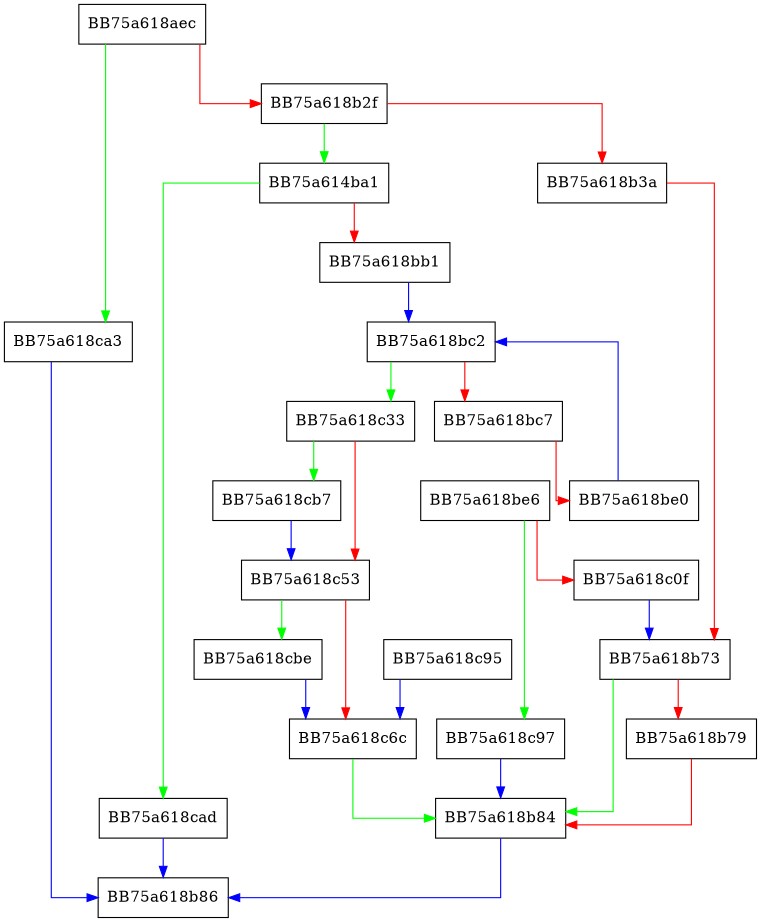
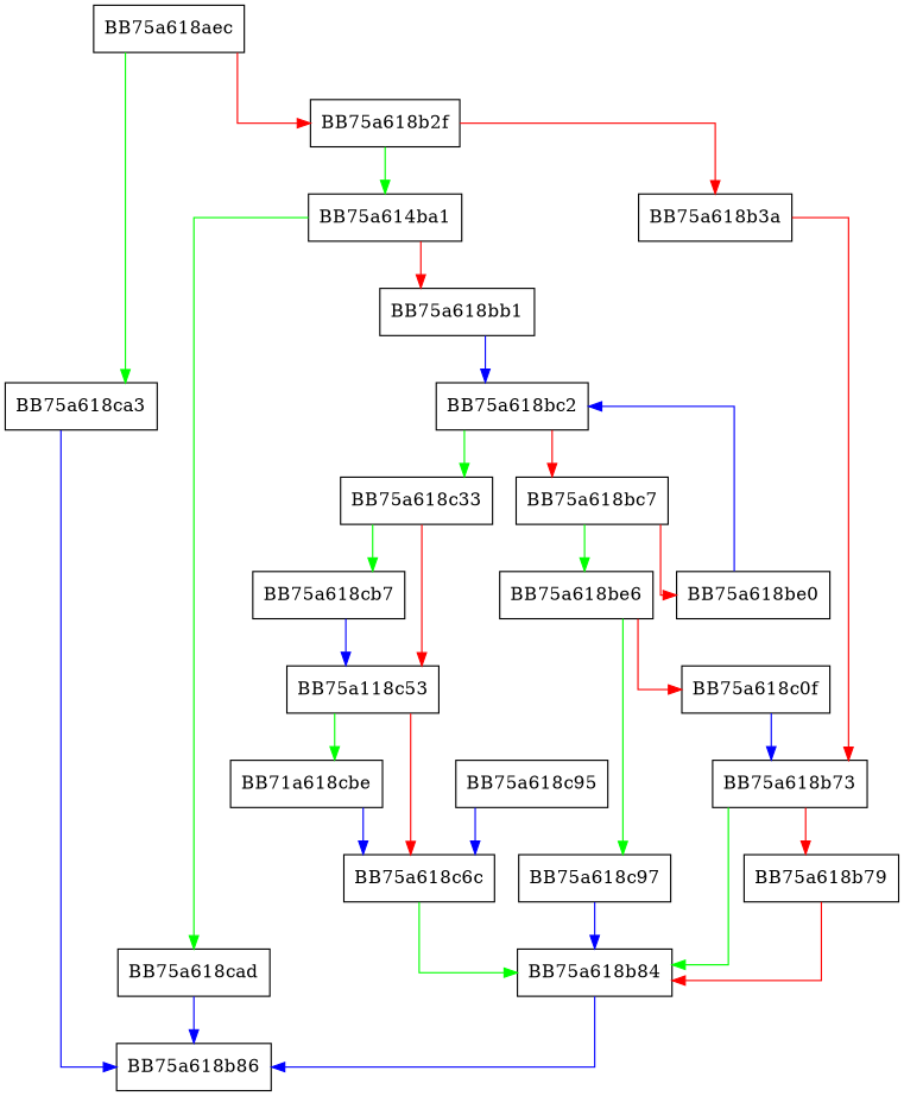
  digraph {
    splines=ortho
    node [shape=box]
    edge [color=red]
    BB75a618aec
    BB75a618ca3
    BB75a618b2f
    BB75a618b86
    n5 [label=BB75a614ba1]
    BB75a618b3a
    BB75a618cad
    BB75a618bb1
    BB75a618b73
    BB75a618bc2
    BB75a618b84
    BB75a618b79
    BB75a618c33
    BB75a618bc7
    BB75a618cb7
-   BB75a618c53
+   BB75a618c53 [label=BB75a118c53]
    BB75a618be6
    BB75a618be0
-   BB75a618cbe
+   BB75a618cbe [label=BB71a618cbe]
    BB75a618c6c
    BB75a618c97
    BB75a618c0f
    BB75a618c95
    BB75a618aec -> BB75a618ca3 [color=green]
    BB75a618aec -> BB75a618b2f
    BB75a618ca3 -> BB75a618b86 [color=blue]
    BB75a618b2f -> n5 [color=green]
    BB75a618b2f -> BB75a618b3a
    n5 -> BB75a618cad [color=green]
    n5 -> BB75a618bb1
    BB75a618b3a -> BB75a618b73
    BB75a618cad -> BB75a618b86 [color=blue]
    BB75a618bb1 -> BB75a618bc2 [color=blue]
    BB75a618b73 -> BB75a618b84 [color=green]
    BB75a618b73 -> BB75a618b79
    BB75a618bc2 -> BB75a618c33 [color=green]
    BB75a618bc2 -> BB75a618bc7
    BB75a618b84 -> BB75a618b86 [color=blue]
    BB75a618b79 -> BB75a618b84
    BB75a618c33 -> BB75a618cb7 [color=green]
    BB75a618c33 -> BB75a618c53
+   BB75a618bc7 -> BB75a618be6 [color=green]
    BB75a618bc7 -> BB75a618be0
    BB75a618cb7 -> BB75a618c53 [color=blue]
    BB75a618c53 -> BB75a618cbe [color=green]
    BB75a618c53 -> BB75a618c6c
    BB75a618be6 -> BB75a618c97 [color=green]
    BB75a618be6 -> BB75a618c0f
    BB75a618be0 -> BB75a618bc2 [color=blue]
    BB75a618cbe -> BB75a618c6c [color=blue]
    BB75a618c6c -> BB75a618b84 [color=green]
    BB75a618c97 -> BB75a618b84 [color=blue]
    BB75a618c0f -> BB75a618b73 [color=blue]
    BB75a618c95 -> BB75a618c6c [color=blue]
  }
